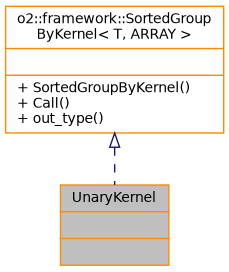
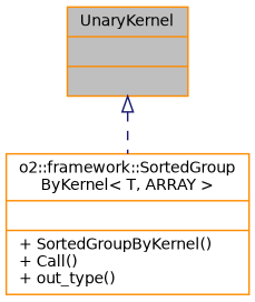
  digraph {
    node [color=darkorange fontname=Helvetica fontsize=10 shape=record]
    n1 [fillcolor=grey75 fontcolor=black height=0.2 label="{UnaryKernel\n||}" style=filled width=0.4]
    n2 [height=0.2 label="{o2::framework::SortedGroup\lByKernel\< T, ARRAY \>\n||+ SortedGroupByKernel()\l+ Call()\l+ out_type()\l}" width=0.4]
-   n2 -> n1 [arrowtail=onormal color=midnightblue dir=back fontname=Helvetica fontsize=10 labelfontname=Helvetica labelfontsize=10 style=dashed]
+   n1 -> n2 [arrowtail=onormal color=midnightblue dir=back fontname=Helvetica fontsize=10 labelfontname=Helvetica labelfontsize=10 style=dashed]
  }
